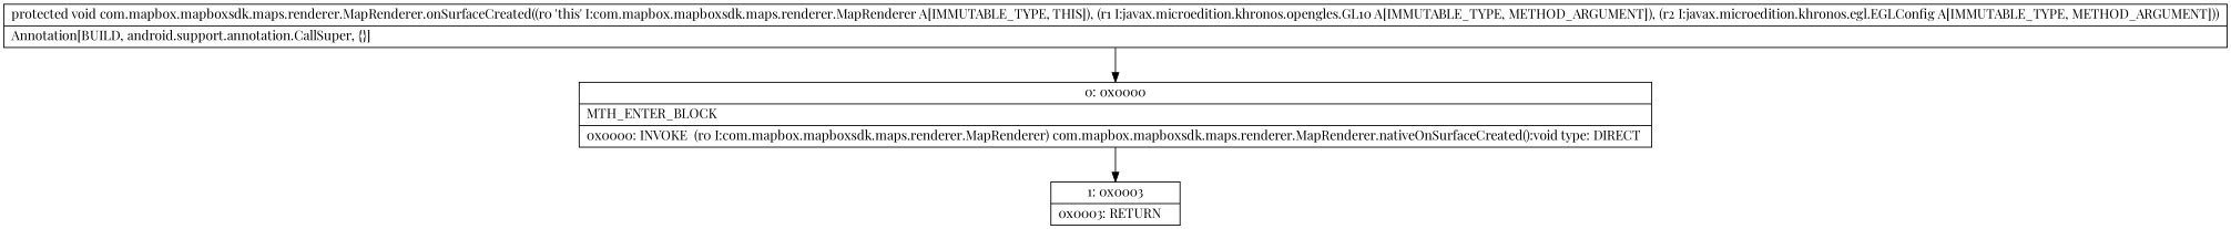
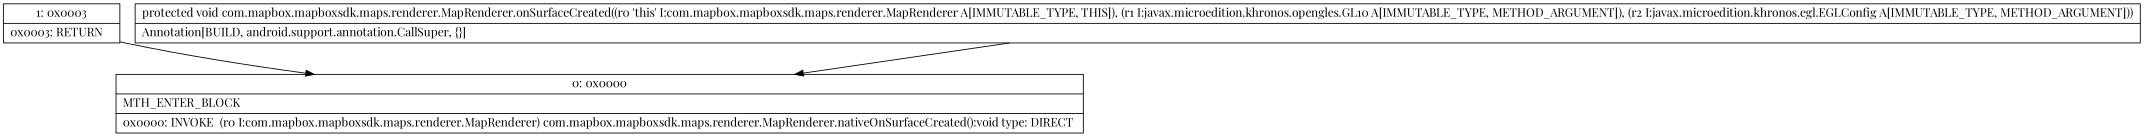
  digraph {
    fontname="Playfair Display"
    node [shape=record fontname="Playfair Display"]
    edge [fontname="Playfair Display"]
    n1 [label="{0\:\ 0x0000|MTH_ENTER_BLOCK\l|0x0000: INVOKE  (r0 I:com.mapbox.mapboxsdk.maps.renderer.MapRenderer) com.mapbox.mapboxsdk.maps.renderer.MapRenderer.nativeOnSurfaceCreated():void type: DIRECT \l}"]
    n2 [label="{1\:\ 0x0003|0x0003: RETURN   \l}"]
    n3 [label="{protected void com.mapbox.mapboxsdk.maps.renderer.MapRenderer.onSurfaceCreated((r0 'this' I:com.mapbox.mapboxsdk.maps.renderer.MapRenderer A[IMMUTABLE_TYPE, THIS]), (r1 I:javax.microedition.khronos.opengles.GL10 A[IMMUTABLE_TYPE, METHOD_ARGUMENT]), (r2 I:javax.microedition.khronos.egl.EGLConfig A[IMMUTABLE_TYPE, METHOD_ARGUMENT]))  | Annotation[BUILD, android.support.annotation.CallSuper, \{\}]\l}"]
-   n1 -> n2
+   n2 -> n1
    n3 -> n1
  }
